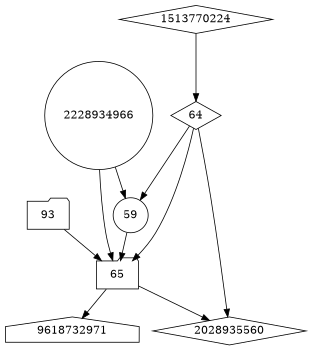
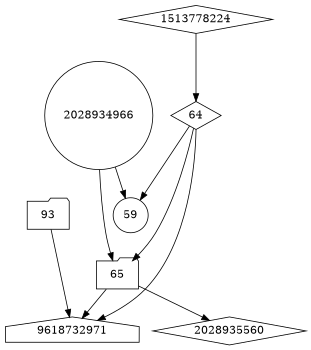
  strict digraph {
    node [shape=diamond]
    65 [shape=folder]
    64
    n3 [label=9618732971 shape=house]
    59 [shape=circle]
    2028935560
-   1513778224 [label=1513770224]
-   2028934966 [shape=circle label=2228934966]
+   1513778224
+   2028934966 [shape=circle]
    n8 [label=93 shape=folder]
    65 -> n3
    65 -> 2028935560
    64 -> 65
-   64 -> 2028935560
+   64 -> n3
    64 -> 59
-   59 -> 65
    1513778224 -> 64
    2028934966 -> 65
    2028934966 -> 59
-   n8 -> 65
+   n8 -> n3
  }
